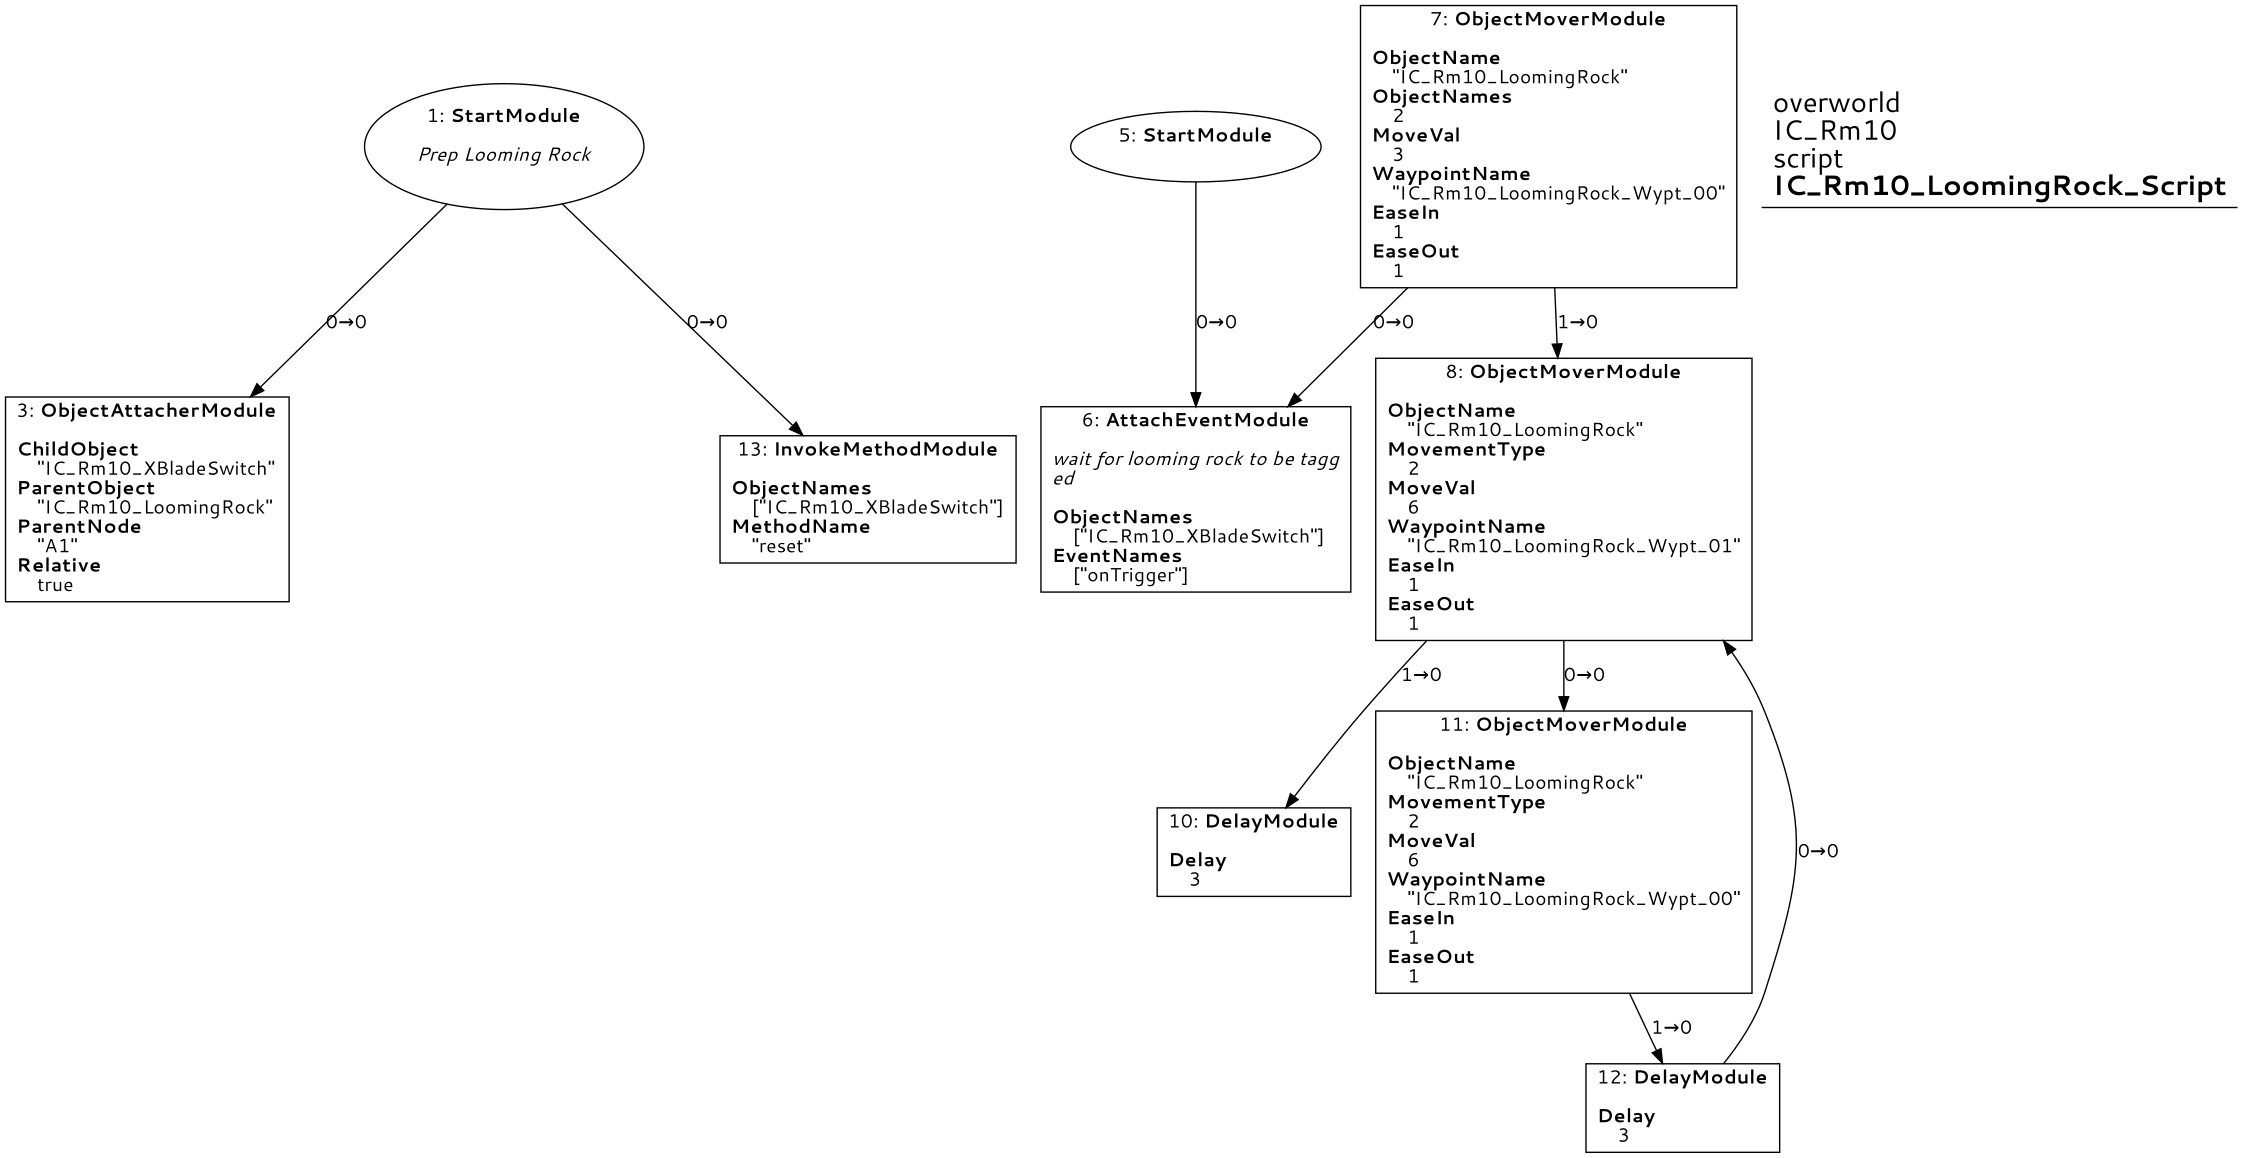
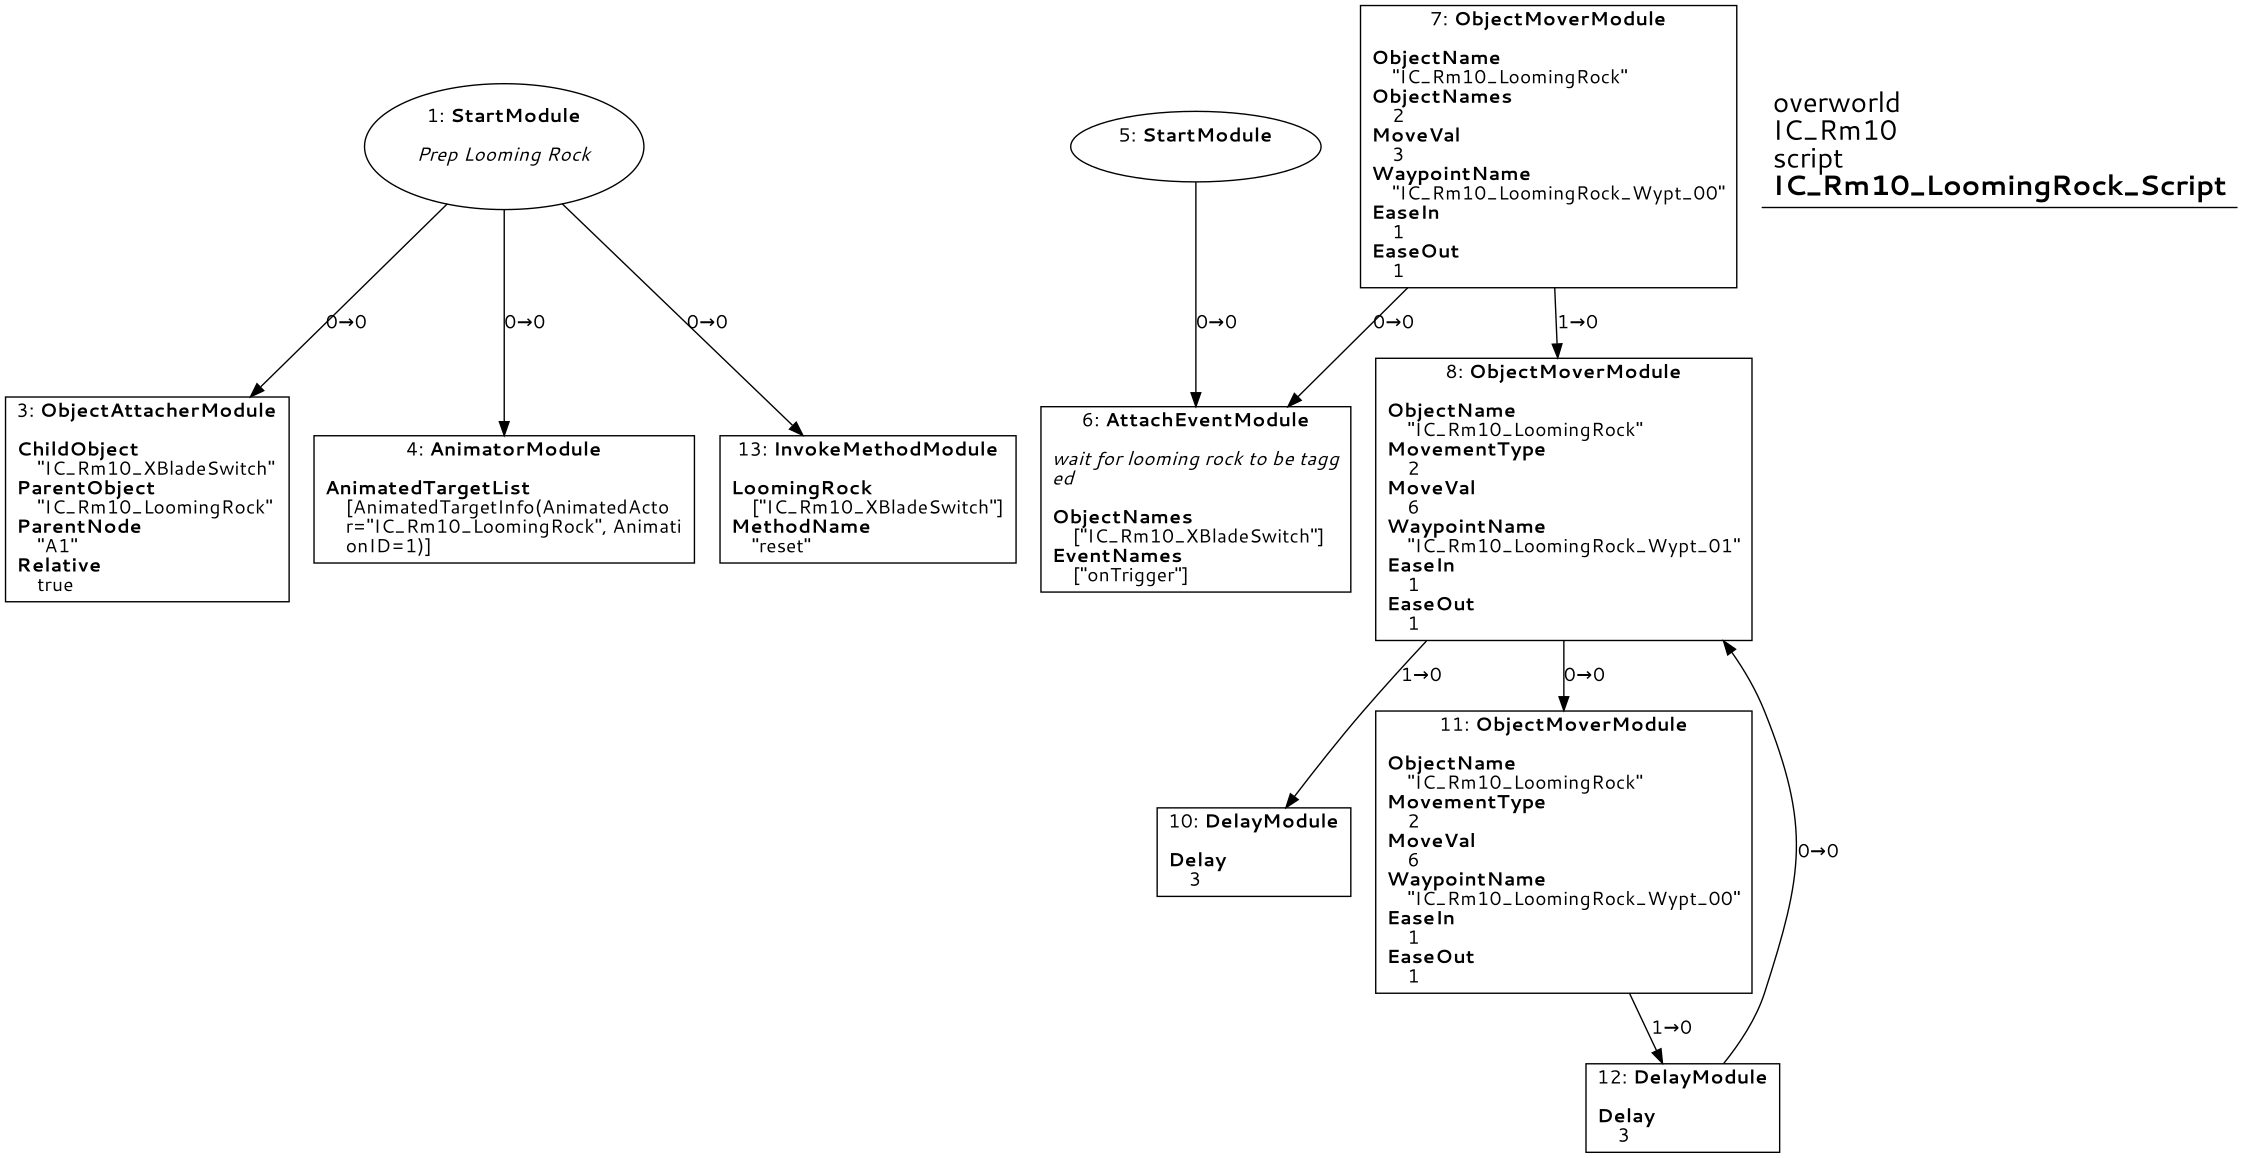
  digraph {
    fontname="Segoe UI"
    splines=spline
    node [fontname="Segoe UI" shape=box]
    edge [fontname="Segoe UI"]
    n1 [label=<1: <b>StartModule</b><br/><br/><i>Prep Looming Rock<br align="left"/></i><br align="left"/>> shape=oval]
    n2 [label=<3: <b>ObjectAttacherModule</b><br/><br/><b>ChildObject</b><br align="left"/>    &quot;IC_Rm10_XBladeSwitch&quot;<br align="left"/><b>ParentObject</b><br align="left"/>    &quot;IC_Rm10_LoomingRock&quot;<br align="left"/><b>ParentNode</b><br align="left"/>    &quot;A1&quot;<br align="left"/><b>Relative</b><br align="left"/>    true<br align="left"/>>]
-   n4 [label=<13: <b>InvokeMethodModule</b><br/><br/><b>ObjectNames</b><br align="left"/>    [&quot;IC_Rm10_XBladeSwitch&quot;]<br align="left"/><b>MethodName</b><br align="left"/>    &quot;reset&quot;<br align="left"/>>]
+   n3 [label=<4: <b>AnimatorModule</b><br/><br/><b>AnimatedTargetList</b><br align="left"/>    [AnimatedTargetInfo(AnimatedActo<br align="left"/>    r=&quot;IC_Rm10_LoomingRock&quot;, Animati<br align="left"/>    onID=1)]<br align="left"/>>]
+   n4 [label=<13: <b>InvokeMethodModule</b><br/><br/><b>LoomingRock</b><br align="left"/>    [&quot;IC_Rm10_XBladeSwitch&quot;]<br align="left"/><b>MethodName</b><br align="left"/>    &quot;reset&quot;<br align="left"/>>]
    n5 [label=<5: <b>StartModule</b><br/><br/>> shape=oval]
    n6 [label=<6: <b>AttachEventModule</b><br/><br/><i>wait for looming rock to be tagg<br align="left"/>ed<br align="left"/></i><br align="left"/><b>ObjectNames</b><br align="left"/>    [&quot;IC_Rm10_XBladeSwitch&quot;]<br align="left"/><b>EventNames</b><br align="left"/>    [&quot;onTrigger&quot;]<br align="left"/>>]
    n7 [label=<7: <b>ObjectMoverModule</b><br/><br/><b>ObjectName</b><br align="left"/>    &quot;IC_Rm10_LoomingRock&quot;<br align="left"/><b>ObjectNames</b><br align="left"/>    2<br align="left"/><b>MoveVal</b><br align="left"/>    3<br align="left"/><b>WaypointName</b><br align="left"/>    &quot;IC_Rm10_LoomingRock_Wypt_00&quot;<br align="left"/><b>EaseIn</b><br align="left"/>    1<br align="left"/><b>EaseOut</b><br align="left"/>    1<br align="left"/>>]
    n8 [label=<8: <b>ObjectMoverModule</b><br/><br/><b>ObjectName</b><br align="left"/>    &quot;IC_Rm10_LoomingRock&quot;<br align="left"/><b>MovementType</b><br align="left"/>    2<br align="left"/><b>MoveVal</b><br align="left"/>    6<br align="left"/><b>WaypointName</b><br align="left"/>    &quot;IC_Rm10_LoomingRock_Wypt_01&quot;<br align="left"/><b>EaseIn</b><br align="left"/>    1<br align="left"/><b>EaseOut</b><br align="left"/>    1<br align="left"/>>]
    n9 [label=<10: <b>DelayModule</b><br/><br/><b>Delay</b><br align="left"/>    3<br align="left"/>>]
    n10 [label=<11: <b>ObjectMoverModule</b><br/><br/><b>ObjectName</b><br align="left"/>    &quot;IC_Rm10_LoomingRock&quot;<br align="left"/><b>MovementType</b><br align="left"/>    2<br align="left"/><b>MoveVal</b><br align="left"/>    6<br align="left"/><b>WaypointName</b><br align="left"/>    &quot;IC_Rm10_LoomingRock_Wypt_00&quot;<br align="left"/><b>EaseIn</b><br align="left"/>    1<br align="left"/><b>EaseOut</b><br align="left"/>    1<br align="left"/>>]
    n11 [label=<12: <b>DelayModule</b><br/><br/><b>Delay</b><br align="left"/>    3<br align="left"/>>]
    n12 [label=<<font point-size="20">overworld<br align="left"/>IC_Rm10<br align="left"/>script<br align="left"/><b>IC_Rm10_LoomingRock_Script</b><br align="left"/></font>> shape=underline]
    n1 -> n2 [label="0→0"]
+   n1 -> n3 [label="0→0"]
    n1 -> n4 [label="0→0"]
    n5 -> n6 [label="0→0"]
    n7 -> n6 [label="0→0"]
    n7 -> n8 [label="1→0"]
    n8 -> n9 [label="1→0"]
    n8 -> n10 [label="0→0"]
    n10 -> n11 [label="1→0"]
    n11 -> n8 [label="0→0"]
  }
